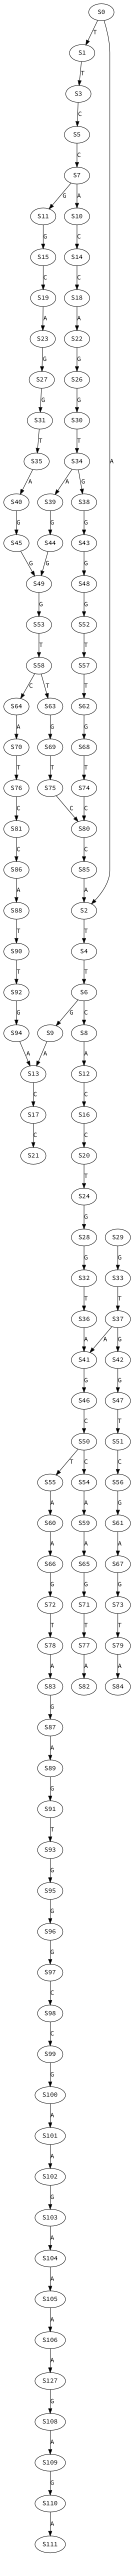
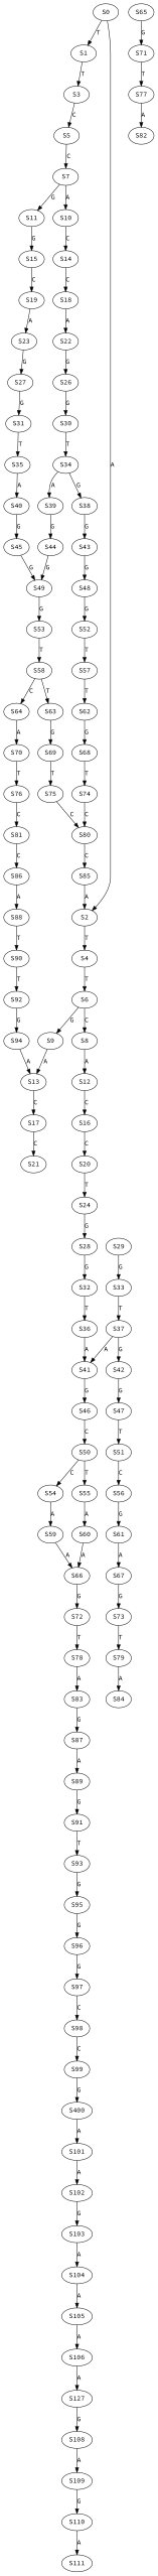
  strict digraph {
    fontname="Source Code Pro"
    node [fontname="Source Code Pro"]
    edge [fontname="Source Code Pro"]
    S0
    S1
    S2
    S3
    S4
    S5
    S6
    S7
    S8
    S9
    S10
    S11
    S12
    S13
    S14
    S15
    S16
    S17
    S18
    S19
    S20
    S21
    S22
    S23
    S24
    S26
    S27
    S28
    S30
    S31
    S32
    S29
    S33
    S34
    S35
    S36
    S37
    S38
    S39
    S40
    S41
    S42
    S43
    S44
    S45
    S46
    S47
    S48
    S49
    S50
    S51
    S52
    S53
    S54
    S55
    S56
    S57
    S58
    S59
    S60
    S61
    S62
    S63
    S64
    S65
    S66
    S67
    S68
    S69
    S70
    S71
    S72
    S73
    S74
    S75
    S76
    S77
    S78
    S79
    S80
    S81
    S82
    S83
    S84
    S85
    S86
    S87
    S88
    S89
    S90
    S91
    S92
    S93
    S94
    S95
    S96
    S97
    S98
    S99
-   S100
+   S100 [label=S400]
    S101
    S102
    S103
    S104
    S105
    S106
    n107 [label=S127]
    S108
    S109
    S110
    S111
    S0 -> S1 [label=T]
    S0 -> S2 [label=A]
    S1 -> S3 [label=T]
    S2 -> S4 [label=T]
    S3 -> S5 [label=C]
    S4 -> S6 [label=T]
    S5 -> S7 [label=C]
    S6 -> S8 [label=C]
    S6 -> S9 [label=G]
    S7 -> S10 [label=A]
    S7 -> S11 [label=G]
    S8 -> S12 [label=A]
    S9 -> S13 [label=A]
    S10 -> S14 [label=C]
    S11 -> S15 [label=G]
    S12 -> S16 [label=C]
    S13 -> S17 [label=C]
    S14 -> S18 [label=C]
    S15 -> S19 [label=C]
    S16 -> S20 [label=C]
    S17 -> S21 [label=C]
    S18 -> S22 [label=A]
    S19 -> S23 [label=A]
    S20 -> S24 [label=T]
    S22 -> S26 [label=G]
    S23 -> S27 [label=G]
    S24 -> S28 [label=G]
    S26 -> S30 [label=G]
    S27 -> S31 [label=G]
    S28 -> S32 [label=G]
    S30 -> S34 [label=T]
    S31 -> S35 [label=T]
    S32 -> S36 [label=T]
    S29 -> S33 [label=G]
    S33 -> S37 [label=T]
    S34 -> S38 [label=G]
    S34 -> S39 [label=A]
    S35 -> S40 [label=A]
    S36 -> S41 [label=A]
    S37 -> S41 [label=A]
    S37 -> S42 [label=G]
    S38 -> S43 [label=G]
    S39 -> S44 [label=G]
    S40 -> S45 [label=G]
    S41 -> S46 [label=G]
    S42 -> S47 [label=G]
    S43 -> S48 [label=G]
    S44 -> S49 [label=G]
    S45 -> S49 [label=G]
    S46 -> S50 [label=C]
    S47 -> S51 [label=T]
    S48 -> S52 [label=G]
    S49 -> S53 [label=G]
    S50 -> S54 [label=C]
    S50 -> S55 [label=T]
    S51 -> S56 [label=C]
    S52 -> S57 [label=T]
    S53 -> S58 [label=T]
    S54 -> S59 [label=A]
    S55 -> S60 [label=A]
    S56 -> S61 [label=G]
    S57 -> S62 [label=T]
    S58 -> S63 [label=T]
    S58 -> S64 [label=C]
-   S59 -> S65 [label=A]
+   S59 -> S66 [label=A]
    S60 -> S66 [label=A]
    S61 -> S67 [label=A]
    S62 -> S68 [label=G]
    S63 -> S69 [label=G]
    S64 -> S70 [label=A]
    S65 -> S71 [label=G]
    S66 -> S72 [label=G]
    S67 -> S73 [label=G]
    S68 -> S74 [label=T]
    S69 -> S75 [label=T]
    S70 -> S76 [label=T]
    S71 -> S77 [label=T]
    S72 -> S78 [label=T]
    S73 -> S79 [label=T]
    S74 -> S80 [label=C]
    S75 -> S80 [label=C]
    S76 -> S81 [label=C]
    S77 -> S82 [label=A]
    S78 -> S83 [label=A]
    S79 -> S84 [label=A]
    S80 -> S85 [label=C]
    S81 -> S86 [label=C]
    S83 -> S87 [label=G]
    S85 -> S2 [label=A]
    S86 -> S88 [label=A]
    S87 -> S89 [label=A]
    S88 -> S90 [label=T]
    S89 -> S91 [label=G]
    S90 -> S92 [label=T]
    S91 -> S93 [label=T]
    S92 -> S94 [label=G]
    S93 -> S95 [label=G]
    S94 -> S13 [label=A]
    S95 -> S96 [label=G]
    S96 -> S97 [label=G]
    S97 -> S98 [label=C]
    S98 -> S99 [label=C]
    S99 -> S100 [label=G]
    S100 -> S101 [label=A]
    S101 -> S102 [label=A]
    S102 -> S103 [label=G]
    S103 -> S104 [label=A]
    S104 -> S105 [label=A]
    S105 -> S106 [label=A]
    S106 -> n107 [label=A]
    n107 -> S108 [label=G]
    S108 -> S109 [label=A]
    S109 -> S110 [label=G]
    S110 -> S111 [label=A]
  }
